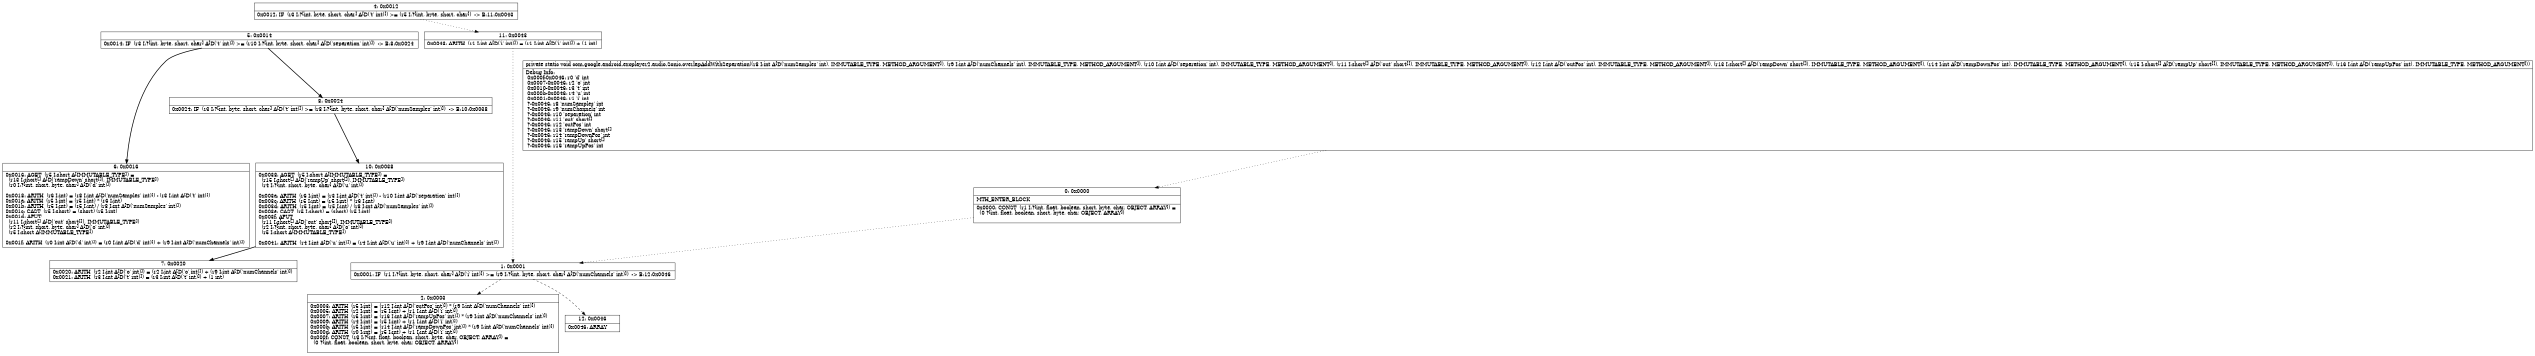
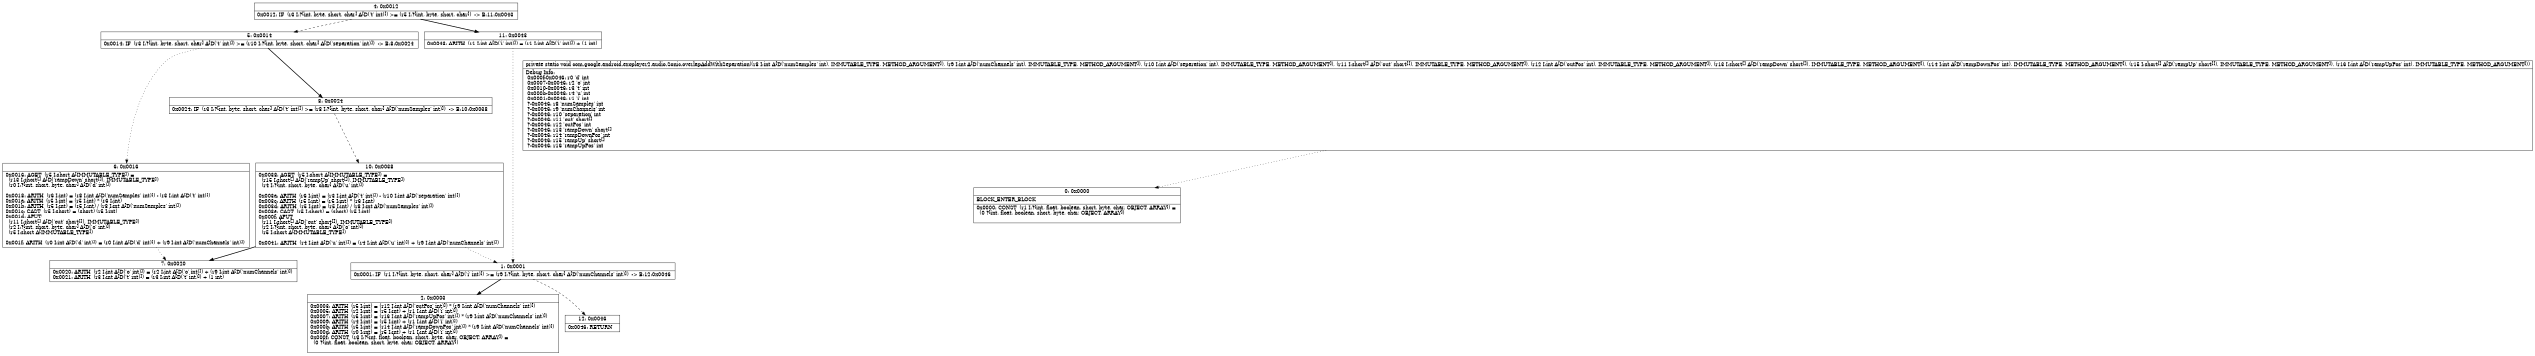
  digraph {
    node [shape=record]
    edge [style=dotted]
-   n1 [label="{0\:\ 0x0000|MTH_ENTER_BLOCK\l|0x0000: CONST  (r1 I:?[int, float, boolean, short, byte, char, OBJECT, ARRAY]) = \l  (0 ?[int, float, boolean, short, byte, char, OBJECT, ARRAY])\l \l}"]
+   n1 [label="{0\:\ 0x0000|BLOCK_ENTER_BLOCK\l|0x0000: CONST  (r1 I:?[int, float, boolean, short, byte, char, OBJECT, ARRAY]) = \l  (0 ?[int, float, boolean, short, byte, char, OBJECT, ARRAY])\l \l}"]
    n2 [label="{1\:\ 0x0001|0x0001: IF  (r1 I:?[int, byte, short, char] A[D('i' int)]) \>= (r9 I:?[int, byte, short, char] A[D('numChannels' int)])  \-\> B:12:0x0046 \l}"]
    n3 [label="{2\:\ 0x0003|0x0003: ARITH  (r5 I:int) = (r12 I:int A[D('outPos' int)]) * (r9 I:int A[D('numChannels' int)]) \l0x0005: ARITH  (r2 I:int) = (r5 I:int) + (r1 I:int A[D('i' int)]) \l0x0007: ARITH  (r5 I:int) = (r16 I:int A[D('rampUpPos' int)]) * (r9 I:int A[D('numChannels' int)]) \l0x0009: ARITH  (r4 I:int) = (r5 I:int) + (r1 I:int A[D('i' int)]) \l0x000b: ARITH  (r5 I:int) = (r14 I:int A[D('rampDownPos' int)]) * (r9 I:int A[D('numChannels' int)]) \l0x000d: ARITH  (r0 I:int) = (r5 I:int) + (r1 I:int A[D('i' int)]) \l0x000f: CONST  (r3 I:?[int, float, boolean, short, byte, char, OBJECT, ARRAY]) = \l  (0 ?[int, float, boolean, short, byte, char, OBJECT, ARRAY])\l \l}"]
-   n4 [label="{12\:\ 0x0046|0x0046: ARRAY   \l}"]
+   n4 [label="{12\:\ 0x0046|0x0046: RETURN   \l}"]
    n5 [label="{4\:\ 0x0012|0x0012: IF  (r3 I:?[int, byte, short, char] A[D('t' int)]) \>= (r5 I:?[int, byte, short, char])  \-\> B:11:0x0043 \l}"]
    n6 [label="{5\:\ 0x0014|0x0014: IF  (r3 I:?[int, byte, short, char] A[D('t' int)]) \>= (r10 I:?[int, byte, short, char] A[D('separation' int)])  \-\> B:8:0x0024 \l}"]
    n7 [label="{11\:\ 0x0043|0x0043: ARITH  (r1 I:int A[D('i' int)]) = (r1 I:int A[D('i' int)]) + (1 int) \l}"]
    n8 [label="{6\:\ 0x0016|0x0016: AGET  (r5 I:short A[IMMUTABLE_TYPE]) = \l  (r13 I:short[] A[D('rampDown' short[]), IMMUTABLE_TYPE])\l  (r0 I:?[int, short, byte, char] A[D('d' int)])\l \l0x0018: ARITH  (r6 I:int) = (r8 I:int A[D('numSamples' int)]) \- (r3 I:int A[D('t' int)]) \l0x001a: ARITH  (r5 I:int) = (r5 I:int) * (r6 I:int) \l0x001b: ARITH  (r5 I:int) = (r5 I:int) \/ (r8 I:int A[D('numSamples' int)]) \l0x001c: CAST  (r5 I:short) = (short) (r5 I:int) \l0x001d: APUT  \l  (r11 I:short[] A[D('out' short[]), IMMUTABLE_TYPE])\l  (r2 I:?[int, short, byte, char] A[D('o' int)])\l  (r5 I:short A[IMMUTABLE_TYPE])\l \l0x001f: ARITH  (r0 I:int A[D('d' int)]) = (r0 I:int A[D('d' int)]) + (r9 I:int A[D('numChannels' int)]) \l}"]
    n9 [label="{8\:\ 0x0024|0x0024: IF  (r3 I:?[int, byte, short, char] A[D('t' int)]) \>= (r8 I:?[int, byte, short, char] A[D('numSamples' int)])  \-\> B:10:0x0038 \l}"]
    n10 [label="{7\:\ 0x0020|0x0020: ARITH  (r2 I:int A[D('o' int)]) = (r2 I:int A[D('o' int)]) + (r9 I:int A[D('numChannels' int)]) \l0x0021: ARITH  (r3 I:int A[D('t' int)]) = (r3 I:int A[D('t' int)]) + (1 int) \l}"]
-   n11 [label="{10\:\ 0x0038|0x0038: AGET  (r5 I:short A[IMMUTABLE_TYPE]) = \l  (r15 I:short[] A[D('rampUp' short[]), IMMUTABLE_TYPE])\l  (r4 I:?[int, short, byte, char] A[D('u' int)])\l \l0x003a: ARITH  (r6 I:int) = (r3 I:int A[D('t' int)]) \- (r10 I:int A[D('separation' int)]) \l0x003c: ARITH  (r5 I:int) = (r5 I:int) * (r6 I:int) \l0x003d: ARITH  (r5 I:int) = (r5 I:int) \/ (r8 I:int A[D('numSamples' int)]) \l0x003e: CAST  (r5 I:short) = (short) (r5 I:int) \l0x003f: APUT  \l  (r11 I:short[] A[D('out' short[]), IMMUTABLE_TYPE])\l  (r2 I:?[int, short, byte, char] A[D('o' int)])\l  (r5 I:short A[IMMUTABLE_TYPE])\l \l0x0041: ARITH  (r4 I:int A[D('u' int)]) = (r4 I:int A[D('u' int)]) + (r9 I:int A[D('numChannels' int)]) \l}"]
+   n11 [label="{10\:\ 0x0038|0x0038: AGET  (r5 I:short A[IMMUTABLE_TYPE]) = \l  (r15 I:short[] A[D('rampUp' short[]), IMMUTABLE_TYPE])\l  (r4 I:?[int, short, byte, char] A[D('u' int)])\l \l0x003a: ARITH  (r6 I:int) = (r3 I:int A[D('t' int)]) \- (r10 I:int A[D('separation' int)]) \l0x003c: ARITH  (r5 I:int) = (r5 I:int) * (r6 I:int) \l0x003d: ARITH  (r5 I:int) = (r5 I:int) \/ (r8 I:int A[D('numSamples' int)]) \l0x003e: CAST  (r5 I:short) = (short) (r5 I:int) \l0x000f: APUT  \l  (r11 I:short[] A[D('out' short[]), IMMUTABLE_TYPE])\l  (r2 I:?[int, short, byte, char] A[D('o' int)])\l  (r5 I:short A[IMMUTABLE_TYPE])\l \l0x0041: ARITH  (r4 I:int A[D('u' int)]) = (r4 I:int A[D('u' int)]) + (r9 I:int A[D('numChannels' int)]) \l}"]
    n12 [label="{private static void com.google.android.exoplayer2.audio.Sonic.overlapAddWithSeparation((r8 I:int A[D('numSamples' int), IMMUTABLE_TYPE, METHOD_ARGUMENT]), (r9 I:int A[D('numChannels' int), IMMUTABLE_TYPE, METHOD_ARGUMENT]), (r10 I:int A[D('separation' int), IMMUTABLE_TYPE, METHOD_ARGUMENT]), (r11 I:short[] A[D('out' short[]), IMMUTABLE_TYPE, METHOD_ARGUMENT]), (r12 I:int A[D('outPos' int), IMMUTABLE_TYPE, METHOD_ARGUMENT]), (r13 I:short[] A[D('rampDown' short[]), IMMUTABLE_TYPE, METHOD_ARGUMENT]), (r14 I:int A[D('rampDownPos' int), IMMUTABLE_TYPE, METHOD_ARGUMENT]), (r15 I:short[] A[D('rampUp' short[]), IMMUTABLE_TYPE, METHOD_ARGUMENT]), (r16 I:int A[D('rampUpPos' int), IMMUTABLE_TYPE, METHOD_ARGUMENT]))  | Debug Info:\l  0x000f\-0x0046: r0 'd' int\l  0x0007\-0x0046: r2 'o' int\l  0x0010\-0x0046: r3 't' int\l  0x000b\-0x0046: r4 'u' int\l  0x0001\-0x0046: r1 'i' int\l  ?\-0x0046: r8 'numSamples' int\l  ?\-0x0046: r9 'numChannels' int\l  ?\-0x0046: r10 'separation' int\l  ?\-0x0046: r11 'out' short[]\l  ?\-0x0046: r12 'outPos' int\l  ?\-0x0046: r13 'rampDown' short[]\l  ?\-0x0046: r14 'rampDownPos' int\l  ?\-0x0046: r15 'rampUp' short[]\l  ?\-0x0046: r16 'rampUpPos' int\l}"]
-   n1 -> n2
-   n2 -> n3 [style=dashed]
+   n11 -> n2
+   n2 -> n3 [style=bold]
    n2 -> n4 [style=dashed]
-   n5 -> n7
-   n6 -> n8 [style=bold]
+   n5 -> n6 [style=dashed]
+   n5 -> n7 [style=bold]
+   n6 -> n8
    n6 -> n9 [style=bold]
    n7 -> n2
-   n9 -> n11 [style=bold]
+   n8 -> n10
+   n9 -> n11 [style=dashed]
    n11 -> n10 [style=bold]
    n12 -> n1
  }
